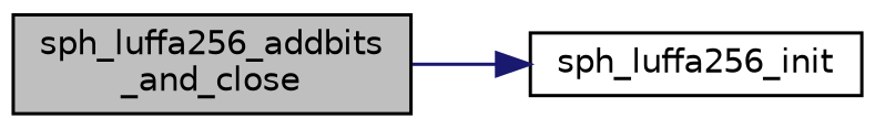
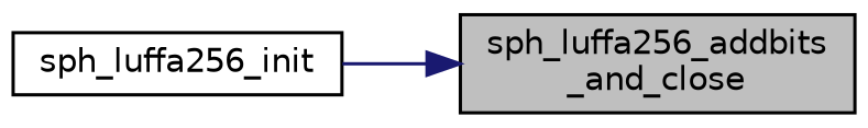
  digraph {
    rankdir=LR
    node [color=black fontname=Helvetica fontsize=10 shape=record style=filled]
    n1 [fillcolor=grey75 fontcolor=black height=0.2 label="sph_luffa256_addbits\l_and_close" width=0.4]
    n2 [fillcolor=white height=0.2 label=sph_luffa256_init width=0.4]
-   n1 -> n2 [color=midnightblue fontname=Helvetica fontsize=10 labelfontname=Helvetica labelfontsize=10 style=solid]
+   n2 -> n1 [color=midnightblue fontname=Helvetica fontsize=10 labelfontname=Helvetica labelfontsize=10 style=solid]
  }
